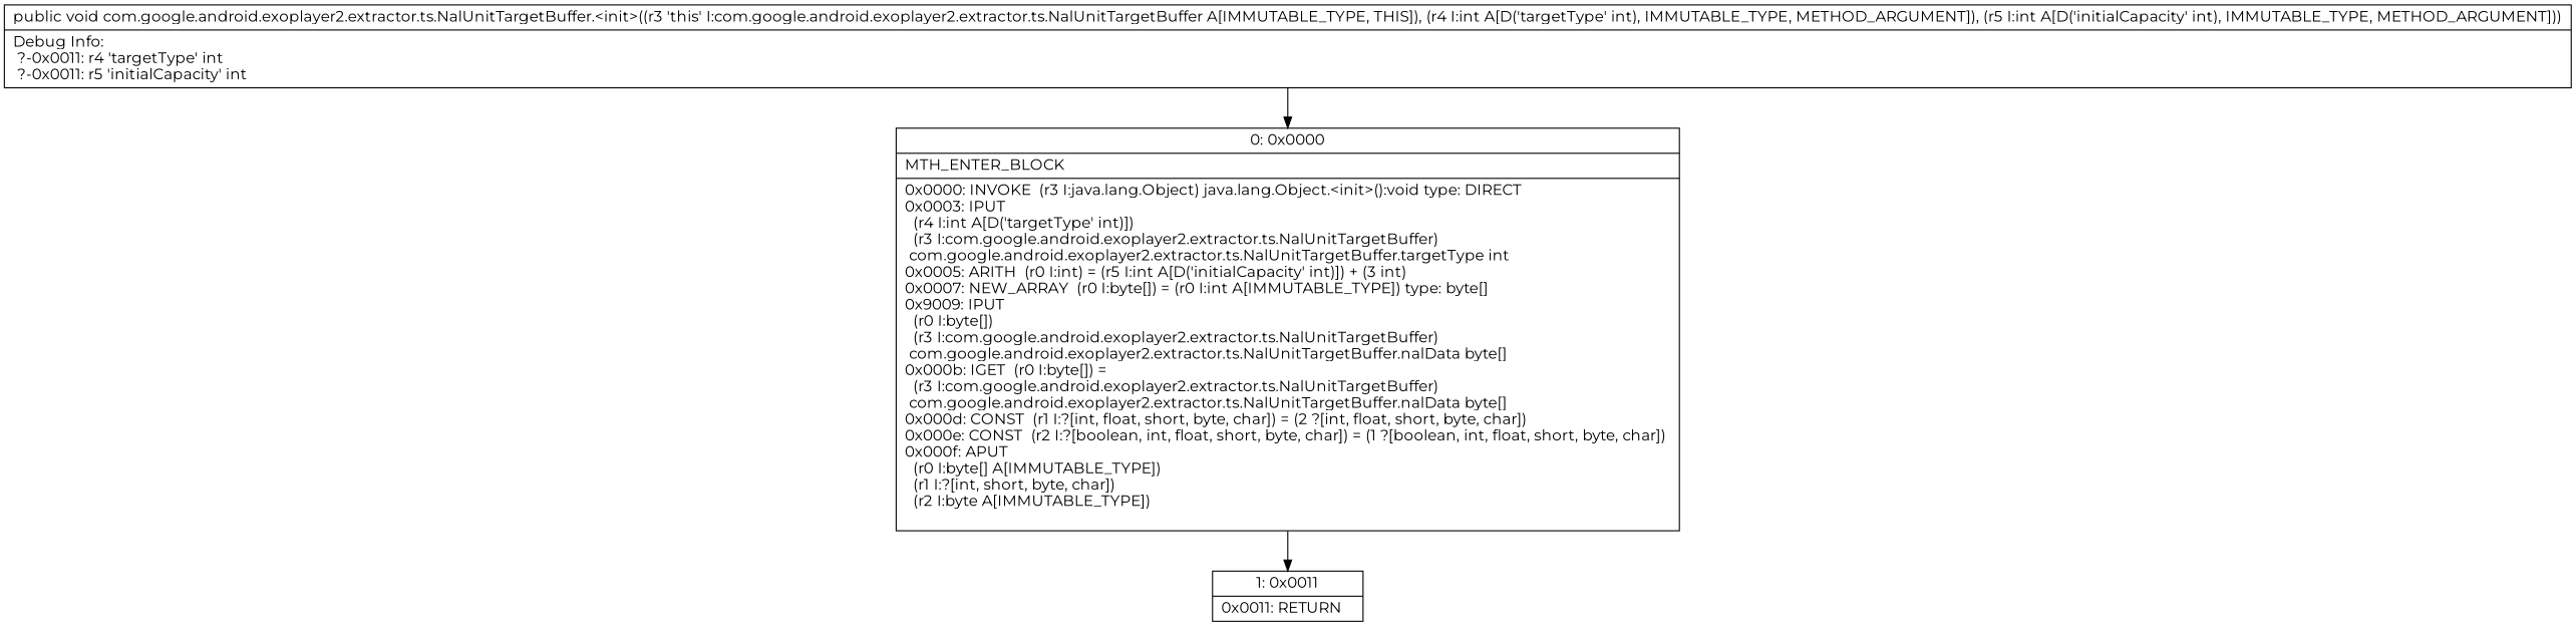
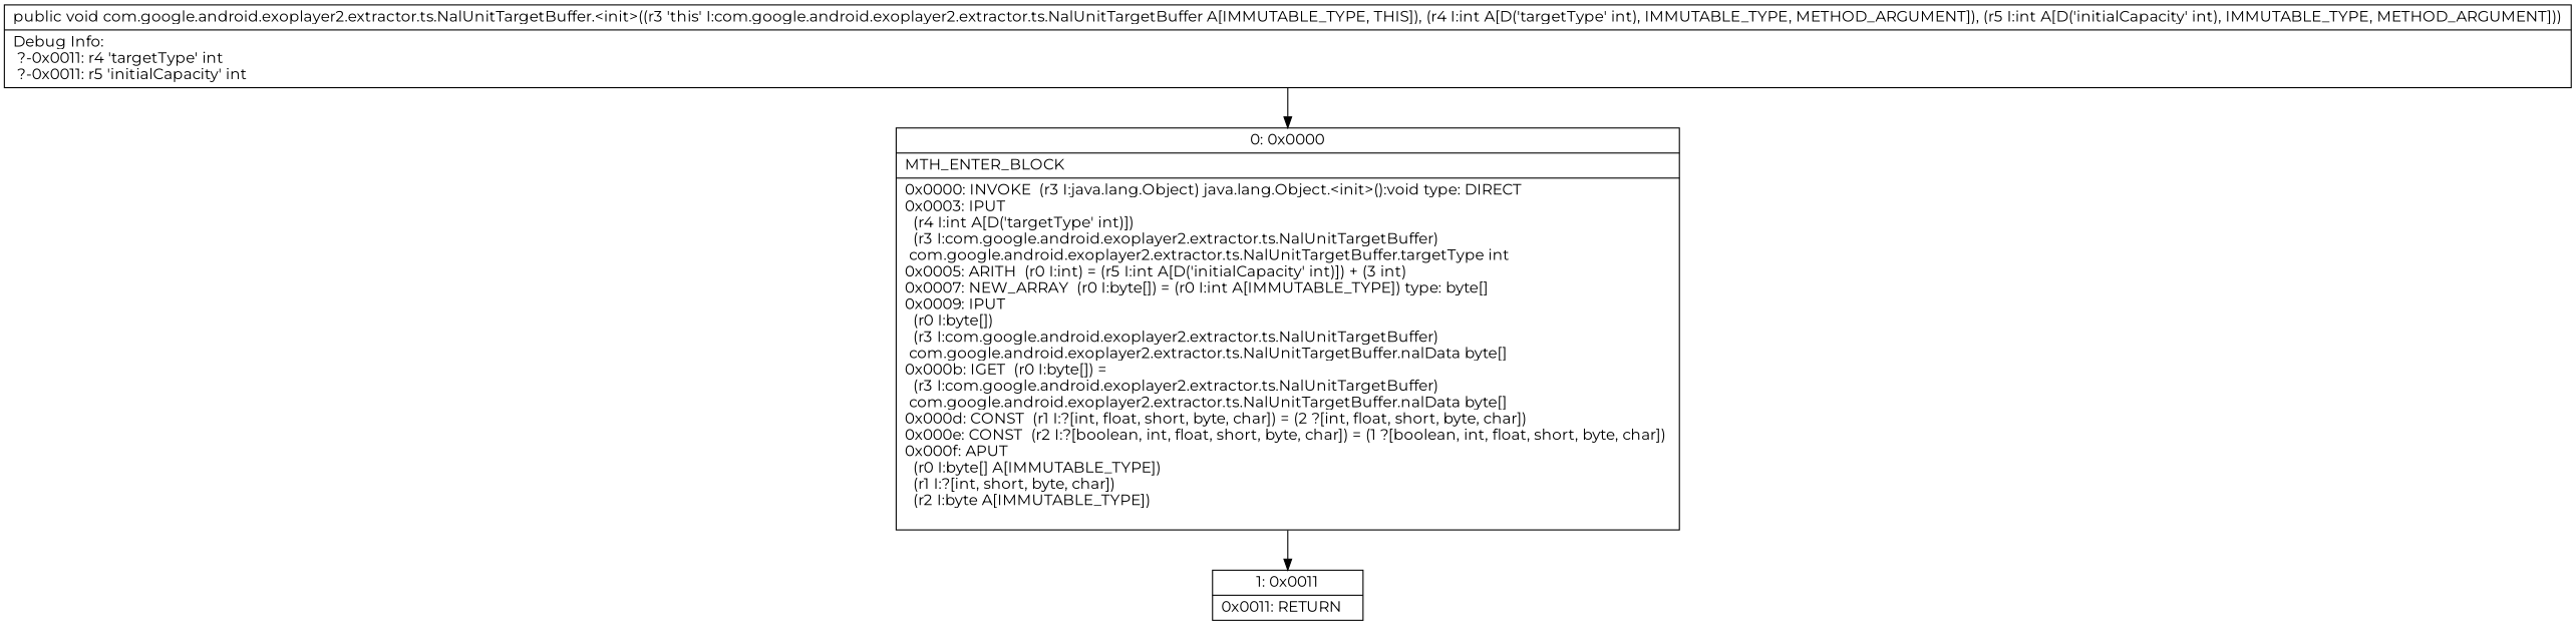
  digraph {
    fontname=Montserrat
    node [shape=record fontname=Montserrat]
    edge [fontname=Montserrat]
-   n1 [label="{0\:\ 0x0000|MTH_ENTER_BLOCK\l|0x0000: INVOKE  (r3 I:java.lang.Object) java.lang.Object.\<init\>():void type: DIRECT \l0x0003: IPUT  \l  (r4 I:int A[D('targetType' int)])\l  (r3 I:com.google.android.exoplayer2.extractor.ts.NalUnitTargetBuffer)\l com.google.android.exoplayer2.extractor.ts.NalUnitTargetBuffer.targetType int \l0x0005: ARITH  (r0 I:int) = (r5 I:int A[D('initialCapacity' int)]) + (3 int) \l0x0007: NEW_ARRAY  (r0 I:byte[]) = (r0 I:int A[IMMUTABLE_TYPE]) type: byte[] \l0x9009: IPUT  \l  (r0 I:byte[])\l  (r3 I:com.google.android.exoplayer2.extractor.ts.NalUnitTargetBuffer)\l com.google.android.exoplayer2.extractor.ts.NalUnitTargetBuffer.nalData byte[] \l0x000b: IGET  (r0 I:byte[]) = \l  (r3 I:com.google.android.exoplayer2.extractor.ts.NalUnitTargetBuffer)\l com.google.android.exoplayer2.extractor.ts.NalUnitTargetBuffer.nalData byte[] \l0x000d: CONST  (r1 I:?[int, float, short, byte, char]) = (2 ?[int, float, short, byte, char]) \l0x000e: CONST  (r2 I:?[boolean, int, float, short, byte, char]) = (1 ?[boolean, int, float, short, byte, char]) \l0x000f: APUT  \l  (r0 I:byte[] A[IMMUTABLE_TYPE])\l  (r1 I:?[int, short, byte, char])\l  (r2 I:byte A[IMMUTABLE_TYPE])\l \l}"]
+   n1 [label="{0\:\ 0x0000|MTH_ENTER_BLOCK\l|0x0000: INVOKE  (r3 I:java.lang.Object) java.lang.Object.\<init\>():void type: DIRECT \l0x0003: IPUT  \l  (r4 I:int A[D('targetType' int)])\l  (r3 I:com.google.android.exoplayer2.extractor.ts.NalUnitTargetBuffer)\l com.google.android.exoplayer2.extractor.ts.NalUnitTargetBuffer.targetType int \l0x0005: ARITH  (r0 I:int) = (r5 I:int A[D('initialCapacity' int)]) + (3 int) \l0x0007: NEW_ARRAY  (r0 I:byte[]) = (r0 I:int A[IMMUTABLE_TYPE]) type: byte[] \l0x0009: IPUT  \l  (r0 I:byte[])\l  (r3 I:com.google.android.exoplayer2.extractor.ts.NalUnitTargetBuffer)\l com.google.android.exoplayer2.extractor.ts.NalUnitTargetBuffer.nalData byte[] \l0x000b: IGET  (r0 I:byte[]) = \l  (r3 I:com.google.android.exoplayer2.extractor.ts.NalUnitTargetBuffer)\l com.google.android.exoplayer2.extractor.ts.NalUnitTargetBuffer.nalData byte[] \l0x000d: CONST  (r1 I:?[int, float, short, byte, char]) = (2 ?[int, float, short, byte, char]) \l0x000e: CONST  (r2 I:?[boolean, int, float, short, byte, char]) = (1 ?[boolean, int, float, short, byte, char]) \l0x000f: APUT  \l  (r0 I:byte[] A[IMMUTABLE_TYPE])\l  (r1 I:?[int, short, byte, char])\l  (r2 I:byte A[IMMUTABLE_TYPE])\l \l}"]
    n2 [label="{1\:\ 0x0011|0x0011: RETURN   \l}"]
    n3 [label="{public void com.google.android.exoplayer2.extractor.ts.NalUnitTargetBuffer.\<init\>((r3 'this' I:com.google.android.exoplayer2.extractor.ts.NalUnitTargetBuffer A[IMMUTABLE_TYPE, THIS]), (r4 I:int A[D('targetType' int), IMMUTABLE_TYPE, METHOD_ARGUMENT]), (r5 I:int A[D('initialCapacity' int), IMMUTABLE_TYPE, METHOD_ARGUMENT]))  | Debug Info:\l  ?\-0x0011: r4 'targetType' int\l  ?\-0x0011: r5 'initialCapacity' int\l}"]
    n1 -> n2
    n3 -> n1
  }
